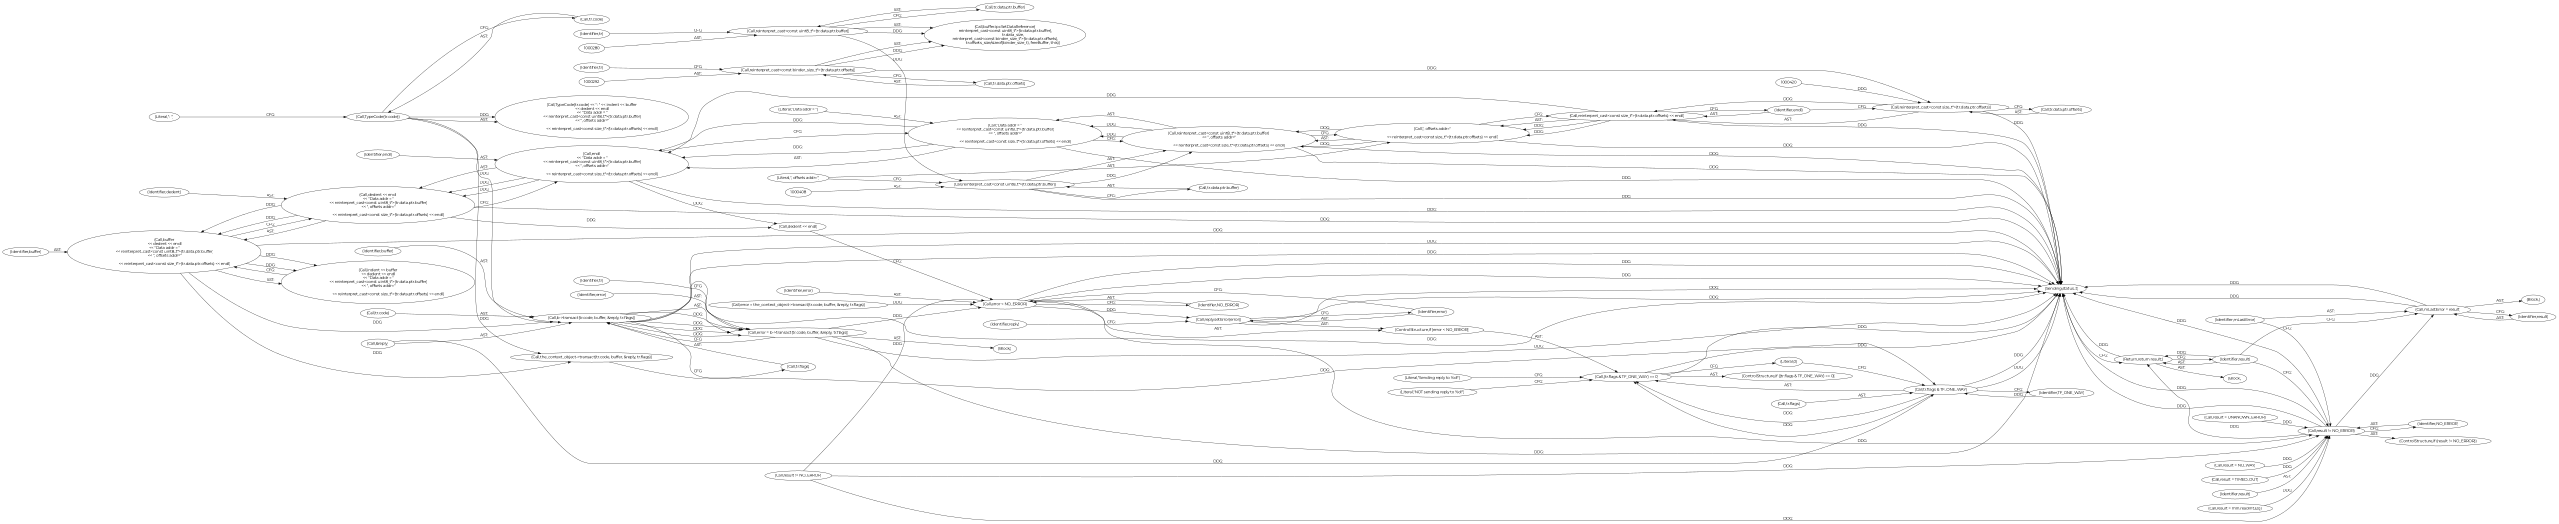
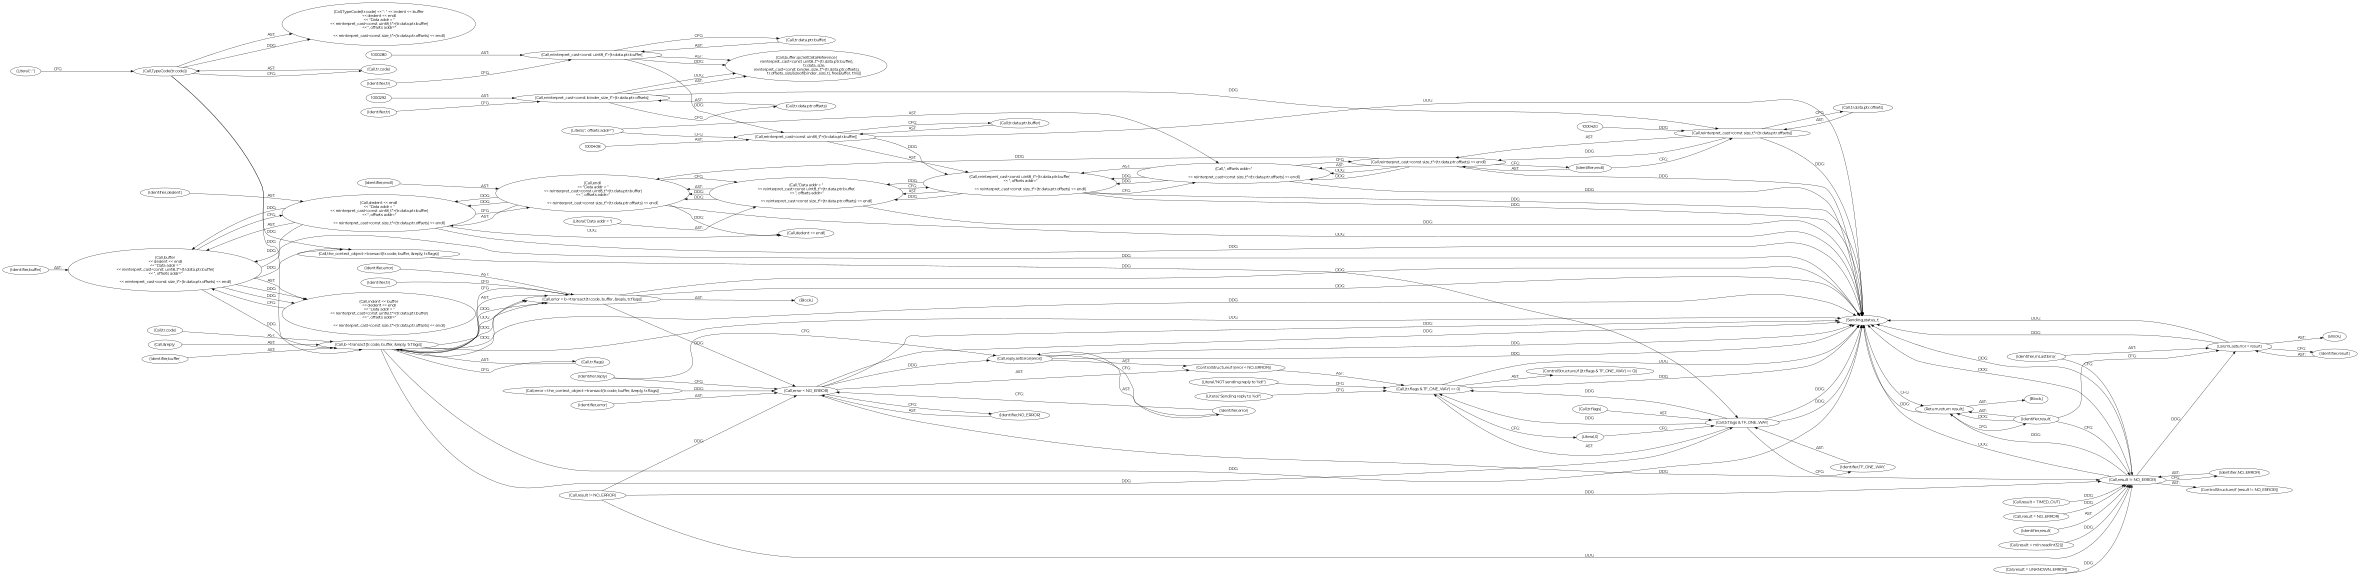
  digraph {
    fontname=Montserrat
    rankdir=LR
    node [fontname=Montserrat]
    edge [fontname=Montserrat]
    n1 [label="(Call,b->transact(tr.code, buffer, &reply, tr.flags))"]
    n2 [label="(Call,error = b->transact(tr.code, buffer, &reply, tr.flags))"]
    n3 [label="(Call,tr.flags & TF_ONE_WAY)"]
    n4 [label="(Call,tr.flags)"]
    n5 [label="(Sending,status_t)"]
    n6 [label="(Call,error < NO_ERROR)"]
    n7 [label="(Block,)"]
    n8 [label="(Call,(tr.flags & TF_ONE_WAY) == 0)"]
    n9 [label="(Identifier,TF_ONE_WAY)"]
    n10 [label="(Return,return result;)"]
    n11 [label="(Call,TypeCode(tr.code))"]
    n12 [label="(Call,TypeCode(tr.code) << \": \" << indent << buffer\n << dedent << endl\n << \"Data addr = \"\n << reinterpret_cast<const uint8_t*>(tr.data.ptr.buffer)\n << \", offsets addr=\"\n\n                     << reinterpret_cast<const size_t*>(tr.data.ptr.offsets) << endl)"]
    n13 [label="(Call,the_context_object->transact(tr.code, buffer, &reply, tr.flags))"]
    n14 [label="(Call,tr.code)"]
    n15 [label="(Call,buffer\n << dedent << endl\n << \"Data addr = \"\n << reinterpret_cast<const uint8_t*>(tr.data.ptr.buffer)\n << \", offsets addr=\"\n\n                     << reinterpret_cast<const size_t*>(tr.data.ptr.offsets) << endl)"]
    n16 [label="(Call,dedent << endl\n << \"Data addr = \"\n << reinterpret_cast<const uint8_t*>(tr.data.ptr.buffer)\n << \", offsets addr=\"\n\n                     << reinterpret_cast<const size_t*>(tr.data.ptr.offsets) << endl)"]
    n17 [label="(Call,indent << buffer\n << dedent << endl\n << \"Data addr = \"\n << reinterpret_cast<const uint8_t*>(tr.data.ptr.buffer)\n << \", offsets addr=\"\n\n                     << reinterpret_cast<const size_t*>(tr.data.ptr.offsets) << endl)"]
    n18 [label="(Call,endl\n << \"Data addr = \"\n << reinterpret_cast<const uint8_t*>(tr.data.ptr.buffer)\n << \", offsets addr=\"\n\n                     << reinterpret_cast<const size_t*>(tr.data.ptr.offsets) << endl)"]
    n19 [label="(Call,dedent << endl)"]
    n20 [label="(Call,\"Data addr = \"\n << reinterpret_cast<const uint8_t*>(tr.data.ptr.buffer)\n << \", offsets addr=\"\n\n                     << reinterpret_cast<const size_t*>(tr.data.ptr.offsets) << endl)"]
    n21 [label="(Call,reinterpret_cast<const uint8_t*>(tr.data.ptr.buffer)\n << \", offsets addr=\"\n\n                     << reinterpret_cast<const size_t*>(tr.data.ptr.offsets) << endl)"]
    n22 [label="(Call,reinterpret_cast<const size_t*>(tr.data.ptr.offsets) << endl)"]
    n23 [label="(Call,\", offsets addr=\"\n\n                     << reinterpret_cast<const size_t*>(tr.data.ptr.offsets) << endl)"]
    n24 [label="(Identifier,endl)"]
    n25 [label="(Call,reinterpret_cast<const size_t*>(tr.data.ptr.offsets))"]
    n26 [label="(Call,tr.data.ptr.offsets)"]
    n27 [label="(Call,reinterpret_cast<const binder_size_t*>(tr.data.ptr.offsets))"]
    n28 [label="(Call,buffer.ipcSetDataReference(\n reinterpret_cast<const uint8_t*>(tr.data.ptr.buffer),\n                tr.data_size,\n reinterpret_cast<const binder_size_t*>(tr.data.ptr.offsets),\n                tr.offsets_size/sizeof(binder_size_t), freeBuffer, this))"]
    n29 [label="(Call,tr.data.ptr.offsets)"]
    n30 [label="(Call,reinterpret_cast<const uint8_t*>(tr.data.ptr.buffer))"]
    n31 [label="(Call,tr.data.ptr.buffer)"]
    n32 [label="(Call,reinterpret_cast<const uint8_t*>(tr.data.ptr.buffer))"]
    n33 [label="(Call,tr.data.ptr.buffer)"]
    n34 [label="(Call,reply.setError(error))"]
    n35 [label="(Call,result != NO_ERROR)"]
    n36 [label="(Identifier,NO_ERROR)"]
    n37 [label="(ControlStructure,if (error < NO_ERROR))"]
    n38 [label="(Identifier,error)"]
    n39 [label="(Call,mLastError = result)"]
    n40 [label="(Identifier,NO_ERROR)"]
    n41 [label="(ControlStructure,if (result != NO_ERROR))"]
    n42 [label="(Block,)"]
    n43 [label="(Identifier,result)"]
    n44 [label="(Identifier,result)"]
    n45 [label="(Block,)"]
    n46 [label="(Literal,0)"]
    n47 [label="(ControlStructure,if ((tr.flags & TF_ONE_WAY) == 0))"]
    n48 [label="(Literal,\"Data addr = \")"]
    n49 [label="(Identifier,error)"]
    n50 [label="(Call,tr.code)"]
    n51 [label="(Identifier,tr)"]
    n52 [label="(Literal,\", offsets addr=\")"]
    n53 [label="(Call,result = mIn.readInt32())"]
    n54 [label="(Call,result = UNKNOWN_ERROR)"]
    n55 [label="(Call,result != NO_ERROR)"]
    n56 [label="(Identifier,mLastError)"]
    n57 [label="(Identifier,error)"]
-   n58 [label="(Call,result = NO_WAY)"]
+   n58 [label="(Call,result = NO_ERROR)"]
    n59 [label="(Identifier,tr)"]
    n60 [label="(Identifier,endl)"]
    n61 [label="(Literal,\"NOT sending reply to %d!\")"]
    n62 [label="(Call,result = TIMED_OUT)"]
    n63 [label="(Identifier,dedent)"]
    n64 [label="(Call,&reply)"]
    n65 [label="(Call,tr.flags)"]
    n66 [label="(Literal,\"Sending reply to %d!\")"]
    n67 [label="(Identifier,buffer)"]
    n68 [label="(Call,error = the_context_object->transact(tr.code, buffer, &reply, tr.flags))"]
    n69 [label="(Identifier,reply)"]
    n70 [label="(Identifier,tr)"]
    n71 [label="(Identifier,buffer)"]
    n72 [label="(Literal,\": \")"]
    n73 [label="(Identifier,result)"]
    1000420
    1000292
    1000408
    1000280
    n1 -> n2 [label="AST: "]
    n1 -> n2 [label="DDG: "]
    n1 -> n2 [label="DDG: "]
    n1 -> n2 [label="DDG: "]
    n1 -> n2 [label="DDG: "]
-   n64 -> n3 [label="DDG: "]
+   n1 -> n3 [label="DDG: "]
    n1 -> n4 [label="CFG: "]
    n1 -> n5 [label="DDG: "]
    n1 -> n5 [label="DDG: "]
    n1 -> n5 [label="DDG: "]
    n2 -> n1 [label="CFG: "]
    n2 -> n5 [label="DDG: "]
    n2 -> n5 [label="DDG: "]
    n2 -> n6 [label="DDG: "]
    n2 -> n7 [label="AST: "]
    n3 -> n5 [label="DDG: "]
    n3 -> n5 [label="DDG: "]
    n3 -> n8 [label="AST: "]
    n3 -> n8 [label="DDG: "]
    n3 -> n8 [label="DDG: "]
    n3 -> n9 [label="CFG: "]
    n4 -> n1 [label="AST: "]
    n5 -> n10 [label="CFG: "]
    n6 -> n5 [label="DDG: "]
    n6 -> n5 [label="DDG: "]
    n6 -> n34 [label="DDG: "]
    n6 -> n35 [label="DDG: "]
    n6 -> n36 [label="CFG: "]
    n6 -> n37 [label="AST: "]
    n8 -> n5 [label="DDG: "]
    n8 -> n5 [label="DDG: "]
    n8 -> n46 [label="CFG: "]
    n8 -> n47 [label="AST: "]
-   n9 -> n3 [label="DDG: "]
+   n9 -> n3 [label="AST: "]
    n10 -> n5 [label="DDG: "]
    n10 -> n44 [label="CFG: "]
    n10 -> n45 [label="AST: "]
    n11 -> n1 [label="DDG: "]
    n11 -> n12 [label="AST: "]
    n11 -> n12 [label="DDG: "]
    n11 -> n13 [label="DDG: "]
    n11 -> n14 [label="CFG: "]
    n13 -> n3 [label="DDG: "]
    n14 -> n11 [label="AST: "]
    n15 -> n1 [label="DDG: "]
    n15 -> n5 [label="DDG: "]
    n15 -> n13 [label="DDG: "]
    n15 -> n16 [label="CFG: "]
    n15 -> n17 [label="AST: "]
    n15 -> n17 [label="DDG: "]
    n15 -> n17 [label="DDG: "]
    n16 -> n5 [label="DDG: "]
    n16 -> n15 [label="AST: "]
    n16 -> n15 [label="DDG: "]
    n16 -> n15 [label="DDG: "]
    n16 -> n18 [label="CFG: "]
    n16 -> n19 [label="DDG: "]
    n17 -> n15 [label="CFG: "]
    n18 -> n5 [label="DDG: "]
    n18 -> n16 [label="AST: "]
    n18 -> n16 [label="DDG: "]
    n18 -> n16 [label="DDG: "]
    n18 -> n19 [label="DDG: "]
    n18 -> n20 [label="CFG: "]
    n20 -> n5 [label="DDG: "]
    n20 -> n18 [label="AST: "]
    n20 -> n18 [label="DDG: "]
    n20 -> n18 [label="DDG: "]
    n20 -> n21 [label="CFG: "]
    n21 -> n5 [label="DDG: "]
    n21 -> n5 [label="DDG: "]
    n21 -> n20 [label="AST: "]
    n21 -> n20 [label="DDG: "]
    n21 -> n20 [label="DDG: "]
    n21 -> n23 [label="CFG: "]
    n22 -> n5 [label="DDG: "]
    n22 -> n18 [label="DDG: "]
    n22 -> n23 [label="AST: "]
    n22 -> n23 [label="DDG: "]
    n22 -> n23 [label="DDG: "]
    n22 -> n24 [label="CFG: "]
    n23 -> n5 [label="DDG: "]
    n23 -> n21 [label="AST: "]
    n23 -> n21 [label="DDG: "]
    n23 -> n21 [label="DDG: "]
    n23 -> n22 [label="CFG: "]
    n24 -> n22 [label="AST: "]
    n24 -> n25 [label="CFG: "]
    n25 -> n5 [label="DDG: "]
    n25 -> n22 [label="AST: "]
    n25 -> n22 [label="DDG: "]
    n25 -> n26 [label="CFG: "]
    n26 -> n25 [label="AST: "]
    n27 -> n25 [label="DDG: "]
    n27 -> n28 [label="AST: "]
    n27 -> n28 [label="DDG: "]
    n27 -> n29 [label="CFG: "]
    n29 -> n27 [label="AST: "]
    n30 -> n5 [label="DDG: "]
    n30 -> n21 [label="AST: "]
    n30 -> n21 [label="DDG: "]
    n30 -> n31 [label="CFG: "]
    n31 -> n30 [label="AST: "]
    n32 -> n28 [label="AST: "]
    n32 -> n28 [label="DDG: "]
    n32 -> n30 [label="DDG: "]
    n32 -> n33 [label="CFG: "]
    n33 -> n32 [label="AST: "]
    n34 -> n5 [label="DDG: "]
    n34 -> n5 [label="DDG: "]
    n34 -> n37 [label="AST: "]
    n34 -> n38 [label="CFG: "]
    n35 -> n5 [label="DDG: "]
    n35 -> n5 [label="DDG: "]
    n35 -> n5 [label="DDG: "]
    n35 -> n10 [label="DDG: "]
    n35 -> n39 [label="DDG: "]
    n35 -> n40 [label="CFG: "]
    n35 -> n41 [label="AST: "]
    n36 -> n6 [label="AST: "]
    n37 -> n8 [label="AST: "]
    n38 -> n6 [label="CFG: "]
    n38 -> n34 [label="AST: "]
    n39 -> n5 [label="DDG: "]
    n39 -> n5 [label="DDG: "]
    n39 -> n42 [label="AST: "]
    n39 -> n43 [label="CFG: "]
    n40 -> n35 [label="AST: "]
    n43 -> n39 [label="AST: "]
    n44 -> n10 [label="AST: "]
    n44 -> n10 [label="DDG: "]
    n44 -> n35 [label="CFG: "]
    n44 -> n39 [label="CFG: "]
    n46 -> n3 [label="CFG: "]
    n48 -> n20 [label="AST: "]
    n49 -> n2 [label="AST: "]
    n50 -> n1 [label="AST: "]
    n51 -> n27 [label="CFG: "]
    n52 -> n23 [label="AST: "]
    n52 -> n30 [label="CFG: "]
    n53 -> n35 [label="DDG: "]
    n54 -> n35 [label="DDG: "]
    n55 -> n6 [label="DDG: "]
    n55 -> n35 [label="DDG: "]
    n55 -> n35 [label="DDG: "]
    n56 -> n35 [label="CFG: "]
    n56 -> n39 [label="AST: "]
    n57 -> n6 [label="AST: "]
    n58 -> n35 [label="DDG: "]
    n59 -> n2 [label="CFG: "]
    n60 -> n18 [label="AST: "]
    n61 -> n8 [label="CFG: "]
    n62 -> n35 [label="DDG: "]
    n63 -> n16 [label="AST: "]
    n64 -> n1 [label="AST: "]
    n65 -> n3 [label="AST: "]
    n66 -> n8 [label="CFG: "]
    n67 -> n15 [label="AST: "]
    n68 -> n6 [label="DDG: "]
-   n19 -> n6 [label="CFG: "]
+   n69 -> n6 [label="CFG: "]
    n69 -> n34 [label="CFG: "]
    n70 -> n32 [label="CFG: "]
    n71 -> n1 [label="AST: "]
    n72 -> n11 [label="CFG: "]
    n73 -> n35 [label="AST: "]
    1000420 -> n25 [label="DDG: "]
    1000292 -> n27 [label="AST: "]
    1000408 -> n30 [label="AST: "]
    1000280 -> n32 [label="AST: "]
  }
